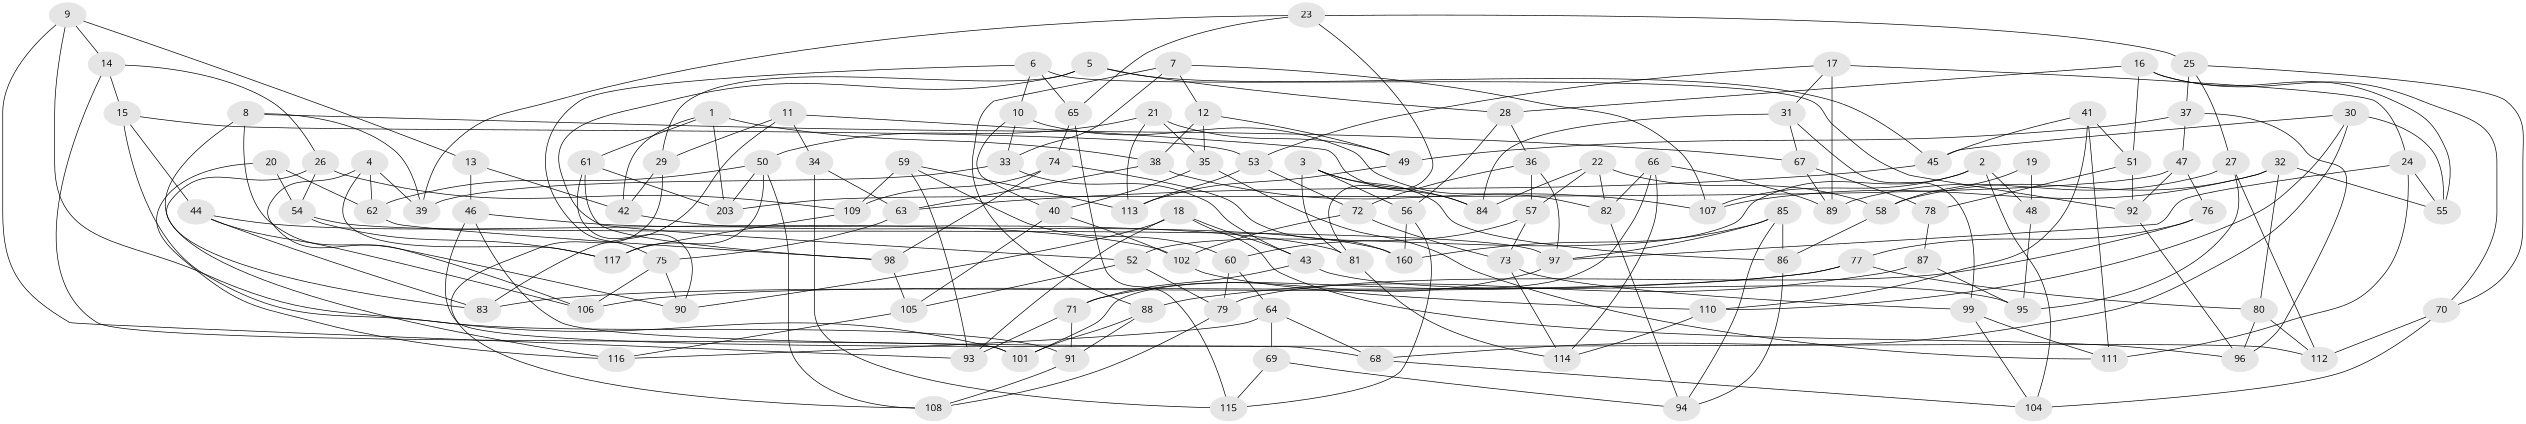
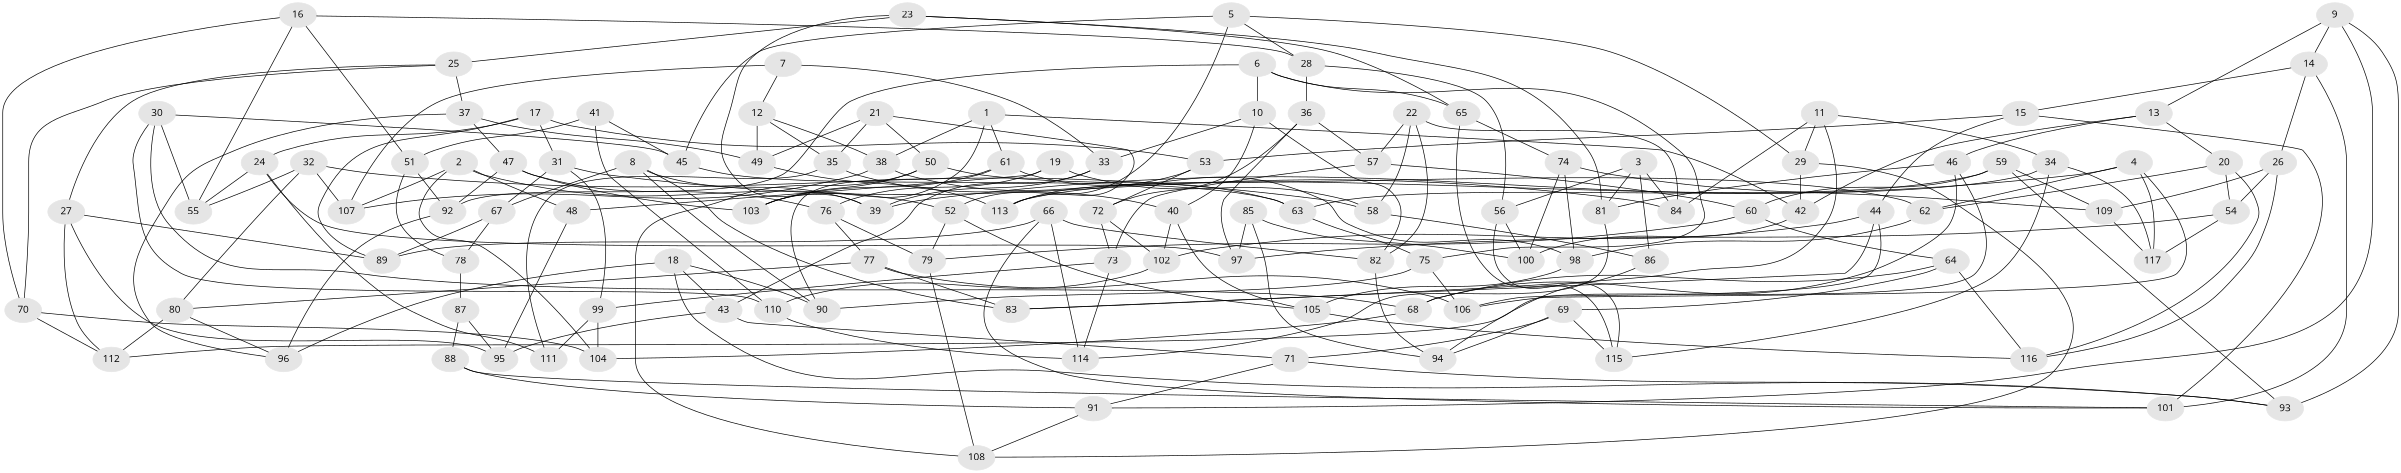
  graph {
    fontname="Open Sans"
    node [color=gray90 fontname="Open Sans" style=filled]
    edge [fontname="Open Sans"]
    1
    38
    42
    61
-   103 [label=203]
+   103
    107
    63
-   100 [label=160]
+   100
    90
    98
    2
    48
    52
    104
    95
    105
    79
    3
    56
    81
    84
    86
    115
    114
    94
    4
    39
    62
    106
    117
    5
    28
    29
    45
    36
    108
    6
    10
    65
    75
    92
    33
    40
    82
    74
    96
    7
    12
    88
    35
    49
    43
    91
    101
    8
    67
    83
    89
    78
    9
    13
    14
    93
    20
    46
    15
    26
    102
    11
    34
    111
    113
    54
    116
    112
    68
    44
    53
    109
    72
    16
    51
    55
    70
    17
    24
    31
    97
    99
    18
    71
    19
    58
    76
    77
    87
    21
    50
    22
    57
    60
    73
    23
    25
    27
    37
    47
    30
    110
    32
    80
    41
    64
    59
    69
    66
    85
    1 -- 38
    1 -- 42
    1 -- 61
    1 -- 103
    38 -- 107
    38 -- 63
    42 -- 100
    61 -- 103
    61 -- 90
    61 -- 98
    63 -- 75
    98 -- 105
    2 -- 107
    2 -- 48
    2 -- 52
    2 -- 104
    48 -- 95
    52 -- 105
    52 -- 79
    105 -- 116
    79 -- 108
    3 -- 56
    3 -- 81
    3 -- 84
    3 -- 86
    56 -- 100
    56 -- 115
    81 -- 114
    86 -- 94
    4 -- 39
    4 -- 62
    4 -- 106
    4 -- 117
    62 -- 98
    5 -- 52
    5 -- 28
    5 -- 29
    5 -- 45
    28 -- 56
    28 -- 36
    29 -- 42
    29 -- 108
    45 -- 63
    36 -- 72
    36 -- 97
    36 -- 57
    6 -- 10
    6 -- 65
    6 -- 75
    6 -- 92
    10 -- 33
    10 -- 40
    10 -- 82
    65 -- 115
    65 -- 74
    75 -- 90
    75 -- 106
    92 -- 96
    33 -- 39
    33 -- 43
    40 -- 105
    40 -- 102
    82 -- 94
    74 -- 100
    74 -- 98
    74 -- 109
    7 -- 107
    7 -- 33
    7 -- 12
-   7 -- 88
    12 -- 38
    12 -- 35
    12 -- 49
    88 -- 91
    88 -- 101
    35 -- 40
    35 -- 111
    49 -- 113
    43 -- 95
    43 -- 71
    91 -- 108
    8 -- 90
    8 -- 39
    8 -- 67
    8 -- 83
    67 -- 89
    67 -- 78
    78 -- 87
    9 -- 91
    9 -- 13
    9 -- 14
    9 -- 93
    13 -- 42
+   13 -- 20
    13 -- 46
    14 -- 101
    14 -- 15
    14 -- 26
    20 -- 62
    20 -- 54
    20 -- 116
    46 -- 81
    46 -- 112
    46 -- 68
    15 -- 101
    15 -- 44
    15 -- 53
    26 -- 54
    26 -- 116
    26 -- 109
    102 -- 110
    11 -- 84
    11 -- 29
    11 -- 83
    11 -- 34
    34 -- 63
    34 -- 115
-   50 -- 117
+   34 -- 117
    54 -- 117
    54 -- 97
    68 -- 104
    44 -- 106
    44 -- 83
    44 -- 102
    53 -- 113
    53 -- 72
    109 -- 117
    72 -- 102
    72 -- 73
    16 -- 28
    16 -- 51
    16 -- 55
    16 -- 70
    51 -- 92
    51 -- 78
    70 -- 104
    70 -- 112
    17 -- 89
    17 -- 53
    17 -- 24
    17 -- 31
    24 -- 111
    24 -- 55
    24 -- 97
    31 -- 84
    31 -- 67
    31 -- 99
    99 -- 104
    99 -- 111
    18 -- 90
    18 -- 96
    18 -- 43
    18 -- 93
    71 -- 91
    71 -- 93
    19 -- 48
    19 -- 58
+   19 -- 76
    58 -- 86
    76 -- 79
    76 -- 77
    77 -- 106
    77 -- 83
    77 -- 80
    87 -- 95
    87 -- 88
    21 -- 35
    21 -- 49
    21 -- 113
    21 -- 50
    50 -- 103
    50 -- 62
    50 -- 108
    22 -- 84
    22 -- 82
    22 -- 58
    22 -- 57
    57 -- 60
    57 -- 73
    60 -- 79
    60 -- 64
    73 -- 114
    73 -- 99
    23 -- 81
    23 -- 39
    23 -- 65
    23 -- 25
    25 -- 70
    25 -- 27
    25 -- 37
    27 -- 95
    27 -- 89
    27 -- 112
    37 -- 96
    37 -- 49
    37 -- 47
    47 -- 103
    47 -- 92
    47 -- 76
    30 -- 45
    30 -- 68
    30 -- 55
    30 -- 110
    110 -- 114
    32 -- 107
    32 -- 55
    32 -- 58
    32 -- 80
    80 -- 96
    80 -- 112
    41 -- 45
-   41 -- 111
    41 -- 51
    41 -- 110
    64 -- 116
    64 -- 68
    64 -- 69
    59 -- 93
    59 -- 113
    59 -- 109
    59 -- 60
    69 -- 115
    69 -- 94
-   97 -- 71
+   69 -- 71
    66 -- 114
    66 -- 82
    66 -- 101
    66 -- 89
    85 -- 100
-   85 -- 86
    85 -- 94
    85 -- 97
  }
